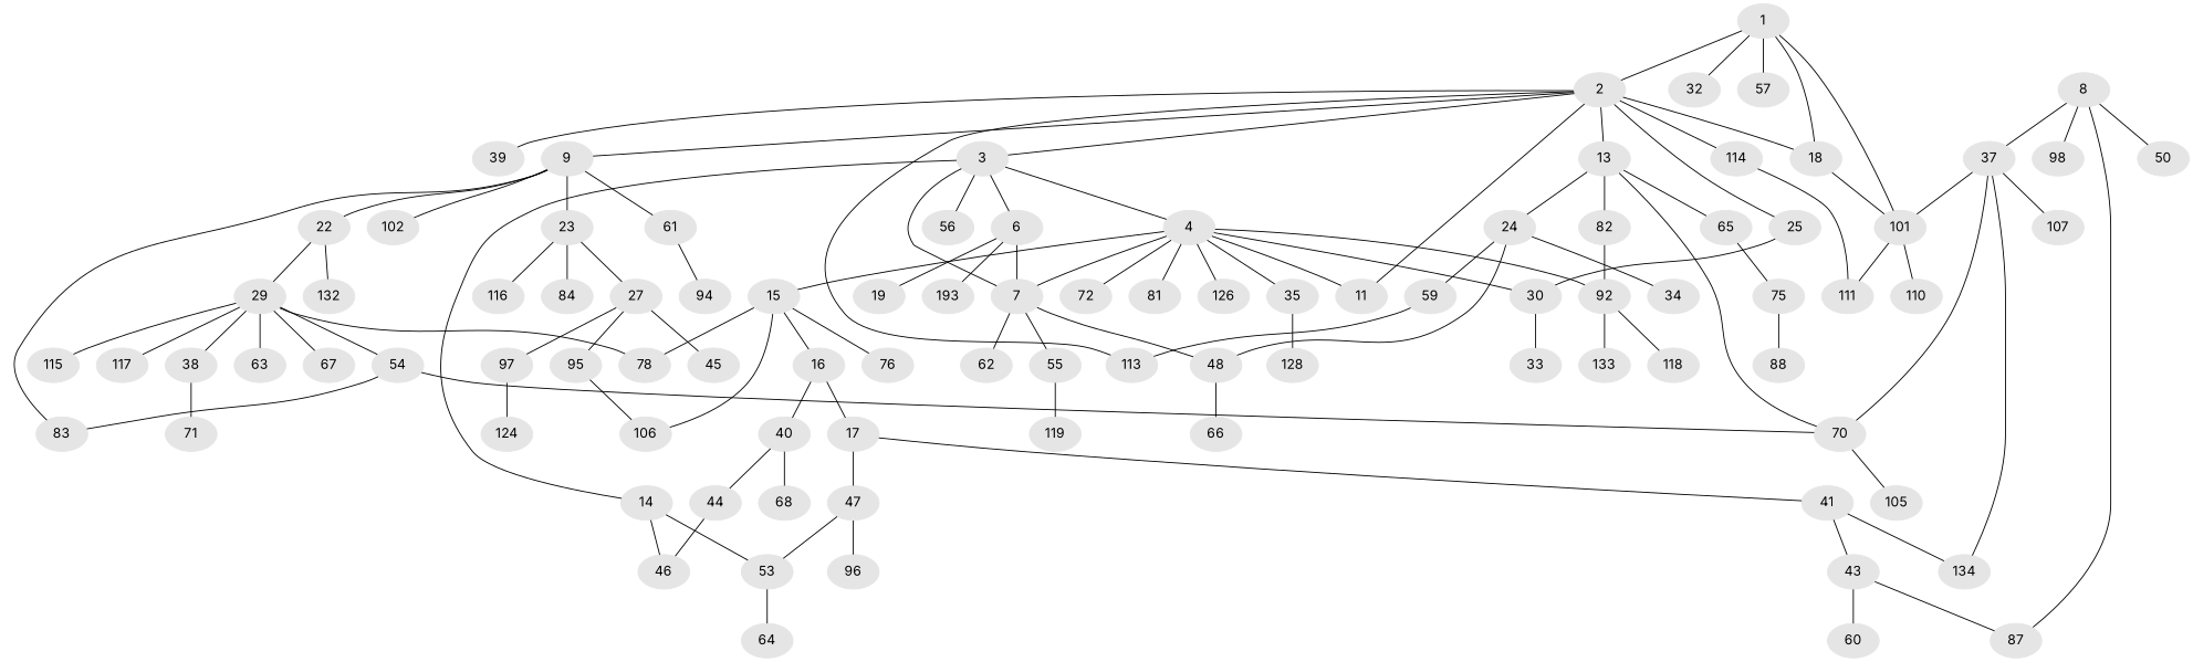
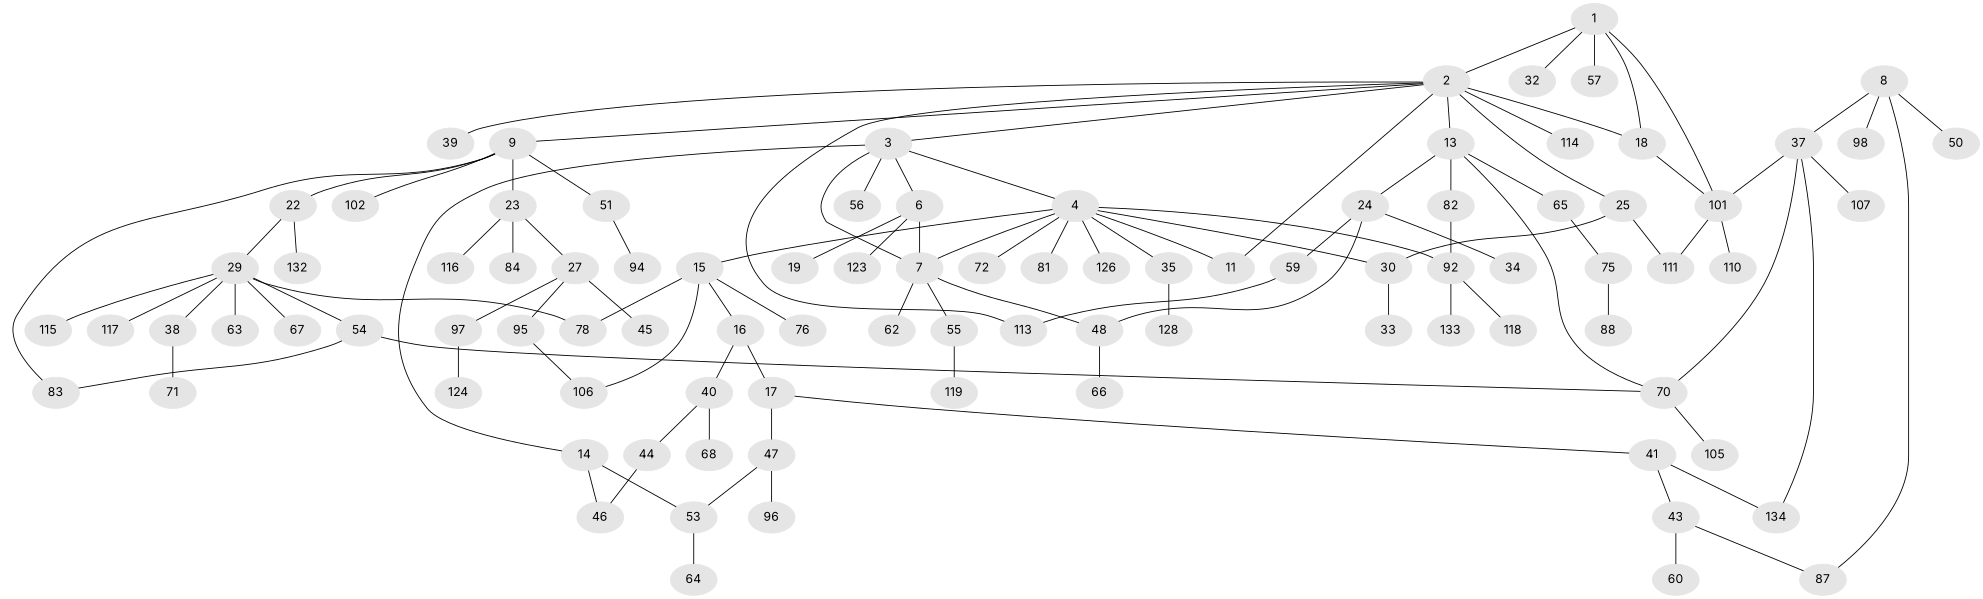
  graph {
    fontname=Inter
    node [color=gray90 fontname=Inter style=filled]
    edge [fontname=Inter]
    1 [super="+86"]
    2 [super="+5"]
    18
    32 [super="+73"]
    57
    101 [super="+129"]
    3 [super="+131"]
    9 [super="+20"]
    11
    13
    25 [super="+61"]
    39
    113
    114
    111 [super="+125"]
    110
    4 [super="+12"]
    6 [super="+10"]
    7
    14 [super="+112"]
    56 [super="+104"]
    8 [super="+26"]
    37 [super="+89"]
    50
    87
    98
    22
    23 [super="+42"]
-   51 [label=61]
+   51
    83
    102
    24 [super="+49"]
    65
    70 [super="+80"]
    82
    30 [super="+79"]
    15 [super="+52"]
    35
    72 [super="+121"]
    81 [super="+108"]
    92 [super="+99"]
    126
    19
-   123 [label=193]
+   123
    48 [super="+69"]
    55 [super="+91"]
    62
    46 [super="+120"]
    53 [super="+90"]
    16 [super="+21"]
    76
    78 [super="+93"]
    n53 [label=106 super="+127"]
    33 [super="+58"]
    128
    118
    133
    66
    119
    107
    134
    29 [super="+31"]
    132
    27 [super="+74"]
    84
    116
    94
    34
    59 [super="+85"]
    75
    105
    64
    17 [super="+28"]
    40
    41 [super="+130"]
    47 [super="+100"]
    44
    68
    43 [super="+109"]
    96
    38
    54 [super="+106"]
    63 [super="+122"]
    67
    115
    117
    45 [super="+77"]
    95
    97
    124
    71
    60
    88
    1 -- 2
    1 -- 18
    1 -- 32
    1 -- 57
    1 -- 101
    2 -- 18
    2 -- 3
    2 -- 9
    2 -- 11
    2 -- 13
    2 -- 25
    2 -- 39
    2 -- 113
    2 -- 114
    18 -- 101
    101 -- 111
    101 -- 110
    3 -- 4
    3 -- 6
    3 -- 7
    3 -- 14
    3 -- 56
    9 -- 22
    9 -- 23
    9 -- 51
    9 -- 83
    9 -- 102
    13 -- 24
    13 -- 65
    13 -- 70
    13 -- 82
-   114 -- 111
+   25 -- 111
    25 -- 30
    4 -- 11
    4 -- 7
    4 -- 30
    4 -- 15
    4 -- 35
    4 -- 72
    4 -- 81
    4 -- 92
    4 -- 126
    6 -- 7
    6 -- 19
    6 -- 123
    7 -- 48
    7 -- 55
    7 -- 62
    14 -- 46
    14 -- 53
    8 -- 37
    8 -- 50
    8 -- 87
    8 -- 98
    37 -- 101
    37 -- 70
    37 -- 107
    37 -- 134
    22 -- 29
    22 -- 132
    23 -- 27
    23 -- 84
    23 -- 116
    51 -- 94
    24 -- 48
    24 -- 34
    24 -- 59
    65 -- 75
    70 -- 105
    82 -- 92
    30 -- 33
    15 -- 16
    15 -- 76
    15 -- 78
    15 -- n53
    35 -- 128
    92 -- 118
    92 -- 133
    48 -- 66
    55 -- 119
    53 -- 64
    16 -- 17
    16 -- 40
    29 -- 78
    29 -- 38
    29 -- 54
    29 -- 63
    29 -- 67
    29 -- 115
    29 -- 117
    27 -- 45
    27 -- 95
    27 -- 97
    59 -- 113
    75 -- 88
    17 -- 41
    17 -- 47
    40 -- 44
    40 -- 68
    41 -- 134
    41 -- 43
    47 -- 53
    47 -- 96
    44 -- 46
    43 -- 87
    43 -- 60
    38 -- 71
    54 -- 83
    54 -- 70
    95 -- n53
    97 -- 124
  }
